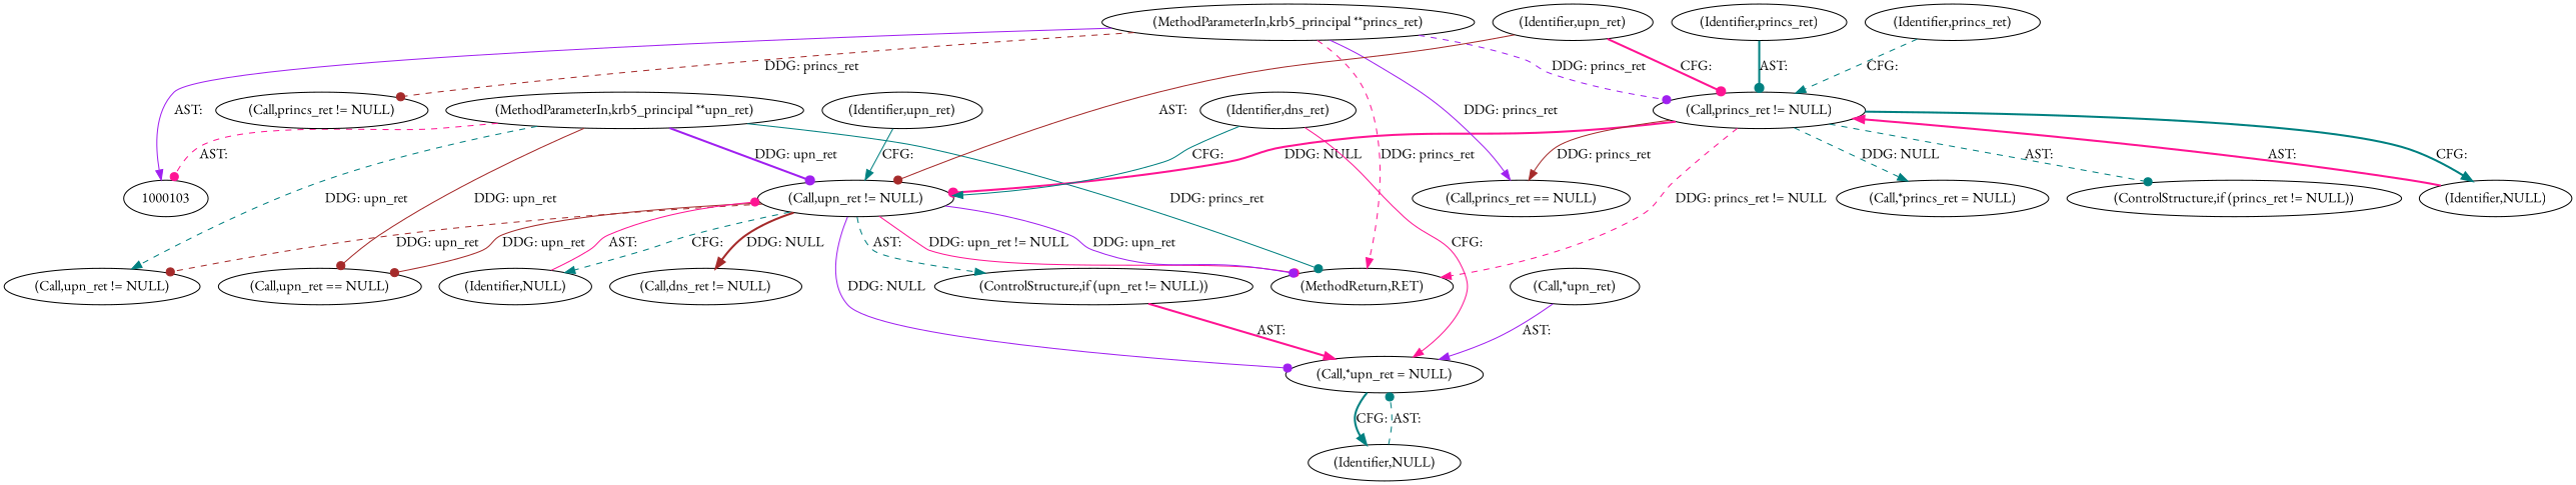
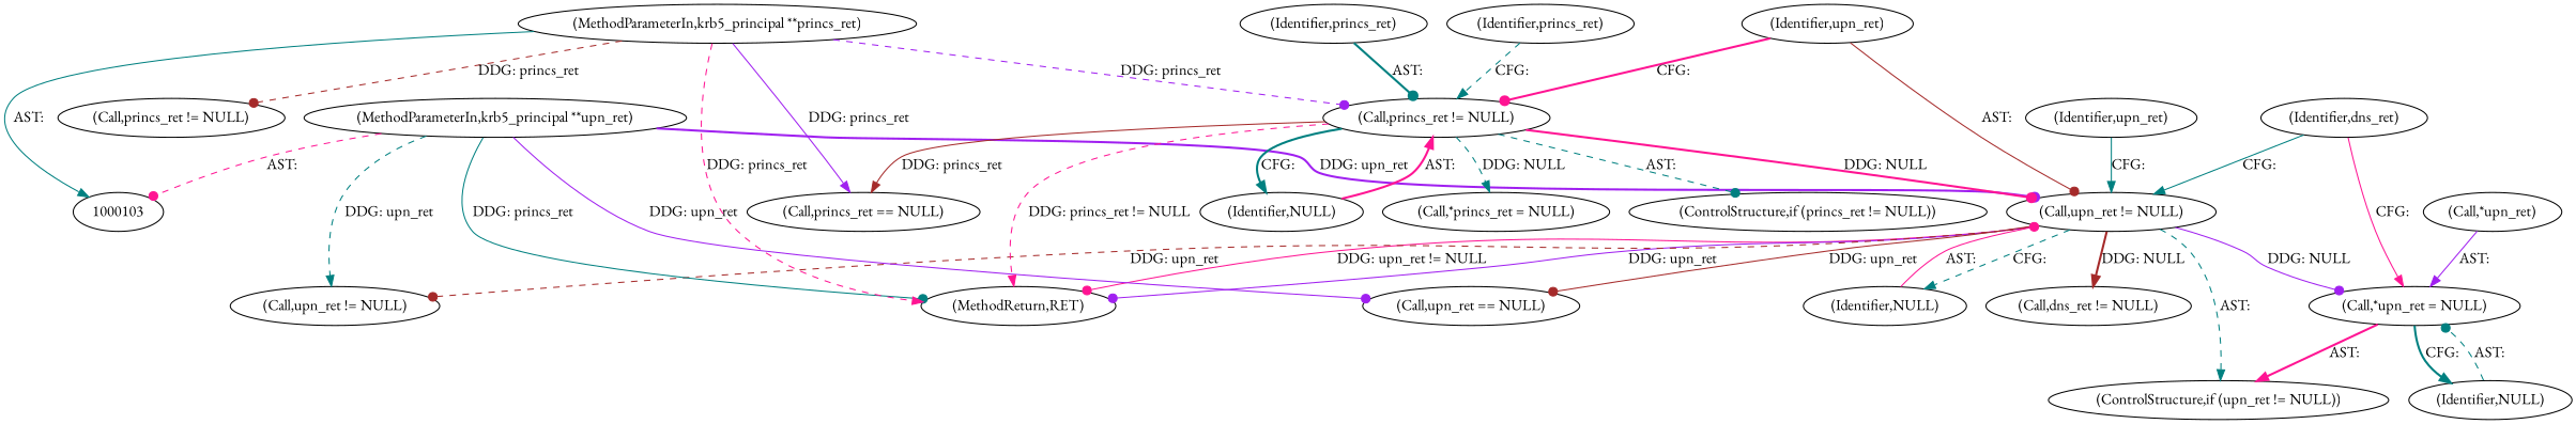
  digraph {
    fontname="EB Garamond"
    node [fontname="EB Garamond"]
    edge [arrowhead=normal color=teal fontname="EB Garamond" style=solid]
    n1 [label="(Call,*upn_ret = NULL)"]
    n2 [label="(ControlStructure,if (upn_ret != NULL))"]
    n3 [label="(Identifier,NULL)"]
    n4 [label="(MethodReturn,RET)"]
    n5 [label="(Call,upn_ret != NULL)"]
    n6 [label="(Call,upn_ret != NULL)"]
    n7 [label="(Call,upn_ret == NULL)"]
    n8 [label="(Identifier,NULL)"]
    n9 [label="(Call,dns_ret != NULL)"]
    n10 [label="(MethodParameterIn,krb5_principal **upn_ret)"]
    1000103
    n12 [label="(Call,princs_ret != NULL)"]
    n13 [label="(ControlStructure,if (princs_ret != NULL))"]
    n14 [label="(Identifier,NULL)"]
    n15 [label="(Call,*princs_ret = NULL)"]
    n16 [label="(Call,princs_ret == NULL)"]
    n17 [label="(MethodParameterIn,krb5_principal **princs_ret)"]
    n18 [label="(Call,princs_ret != NULL)"]
    n19 [label="(Identifier,upn_ret)"]
    n20 [label="(Identifier,upn_ret)"]
    n21 [label="(Identifier,princs_ret)"]
    n22 [label="(Identifier,dns_ret)"]
    n23 [label="(Identifier,princs_ret)"]
    n24 [label="(Call,*upn_ret)"]
-   n2 -> n1 [color=deeppink label="AST: " style=bold]
+   n1 -> n2 [color=deeppink label="AST: " style=bold]
    n1 -> n3 [label="CFG: " style=bold]
    n3 -> n1 [arrowhead=dot label="AST: " style=dashed]
    n5 -> n1 [arrowhead=dot color=purple label="DDG: NULL"]
    n5 -> n2 [label="AST: " style=dashed]
    n5 -> n4 [arrowhead=dot color=deeppink label="DDG: upn_ret != NULL"]
    n5 -> n4 [arrowhead=dot color=purple label="DDG: upn_ret"]
    n5 -> n6 [arrowhead=dot color=brown label="DDG: upn_ret" style=dashed]
    n5 -> n7 [arrowhead=dot color=brown label="DDG: upn_ret"]
    n5 -> n8 [label="CFG: " style=dashed]
    n5 -> n9 [color=brown label="DDG: NULL" style=bold]
    n8 -> n5 [arrowhead=dot color=deeppink label="AST: "]
    n10 -> n4 [arrowhead=dot label="DDG: princs_ret"]
    n10 -> n5 [arrowhead=dot color=purple label="DDG: upn_ret" style=bold]
    n10 -> n6 [label="DDG: upn_ret" style=dashed]
-   n10 -> n7 [arrowhead=dot color=brown label="DDG: upn_ret"]
+   n10 -> n7 [arrowhead=dot color=purple label="DDG: upn_ret"]
    n10 -> 1000103 [arrowhead=dot color=deeppink label="AST: " style=dashed]
    n12 -> n4 [color=deeppink label="DDG: princs_ret != NULL" style=dashed]
    n12 -> n5 [arrowhead=dot color=deeppink label="DDG: NULL" style=bold]
    n12 -> n13 [arrowhead=dot label="AST: " style=dashed]
    n12 -> n14 [label="CFG: " style=bold]
    n12 -> n15 [label="DDG: NULL" style=dashed]
    n12 -> n16 [color=brown label="DDG: princs_ret"]
    n14 -> n12 [color=deeppink label="AST: " style=bold]
    n17 -> n4 [color=deeppink label="DDG: princs_ret" style=dashed]
-   n17 -> 1000103 [color=purple label="AST: "]
+   n17 -> 1000103 [label="AST: "]
    n17 -> n12 [arrowhead=dot color=purple label="DDG: princs_ret" style=dashed]
    n17 -> n16 [color=purple label="DDG: princs_ret"]
    n17 -> n18 [arrowhead=dot color=brown label="DDG: princs_ret" style=dashed]
    n19 -> n5 [arrowhead=dot color=brown label="AST: "]
    n19 -> n12 [arrowhead=dot color=deeppink label="CFG: " style=bold]
    n20 -> n5 [label="CFG: "]
    n21 -> n12 [arrowhead=dot label="AST: " style=bold]
    n22 -> n1 [color=deeppink label="CFG: "]
    n22 -> n5 [label="CFG: "]
    n23 -> n12 [label="CFG: " style=dashed]
    n24 -> n1 [color=purple label="AST: "]
  }
